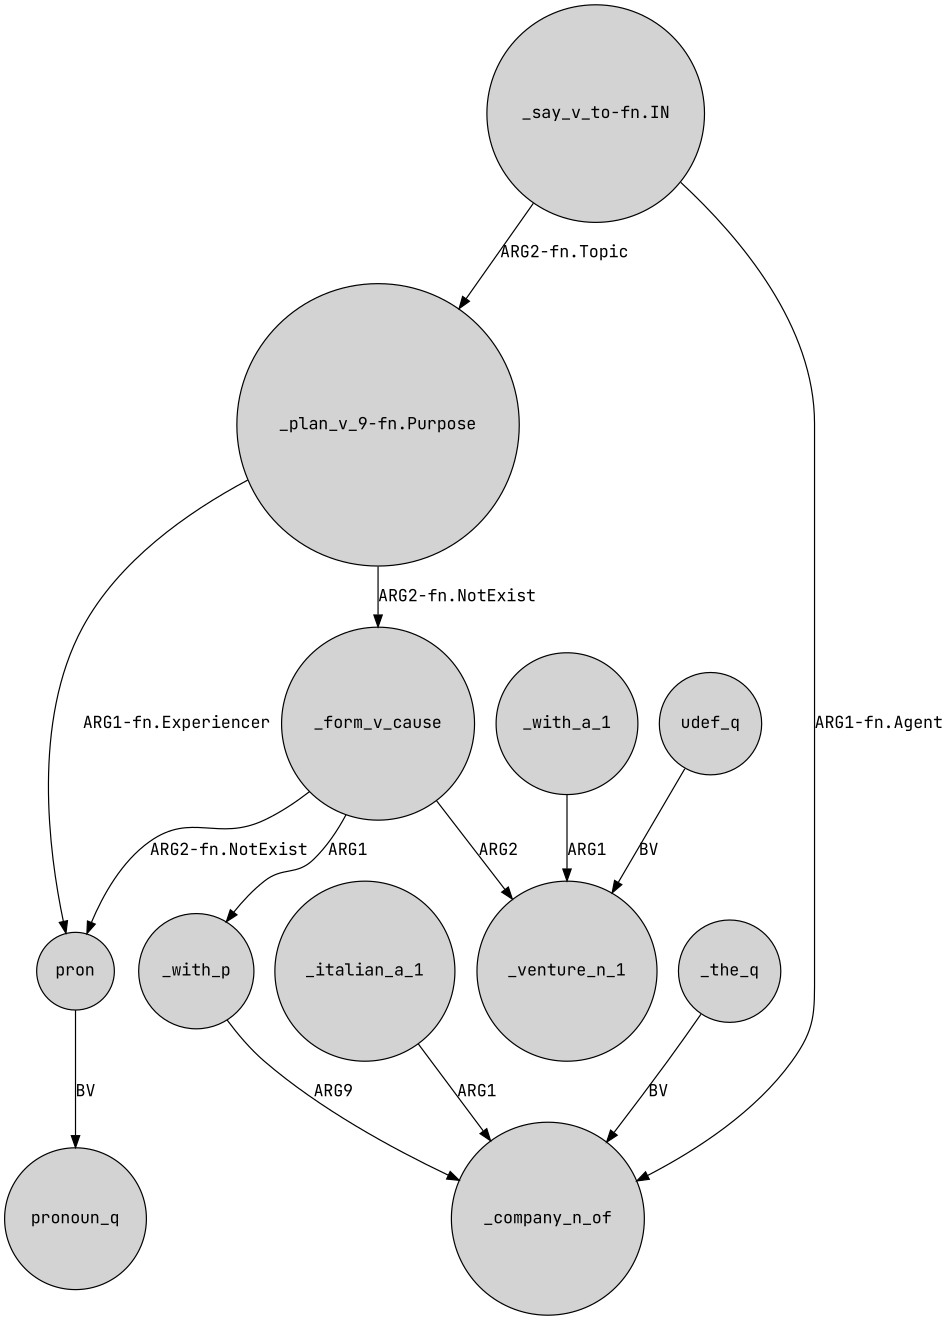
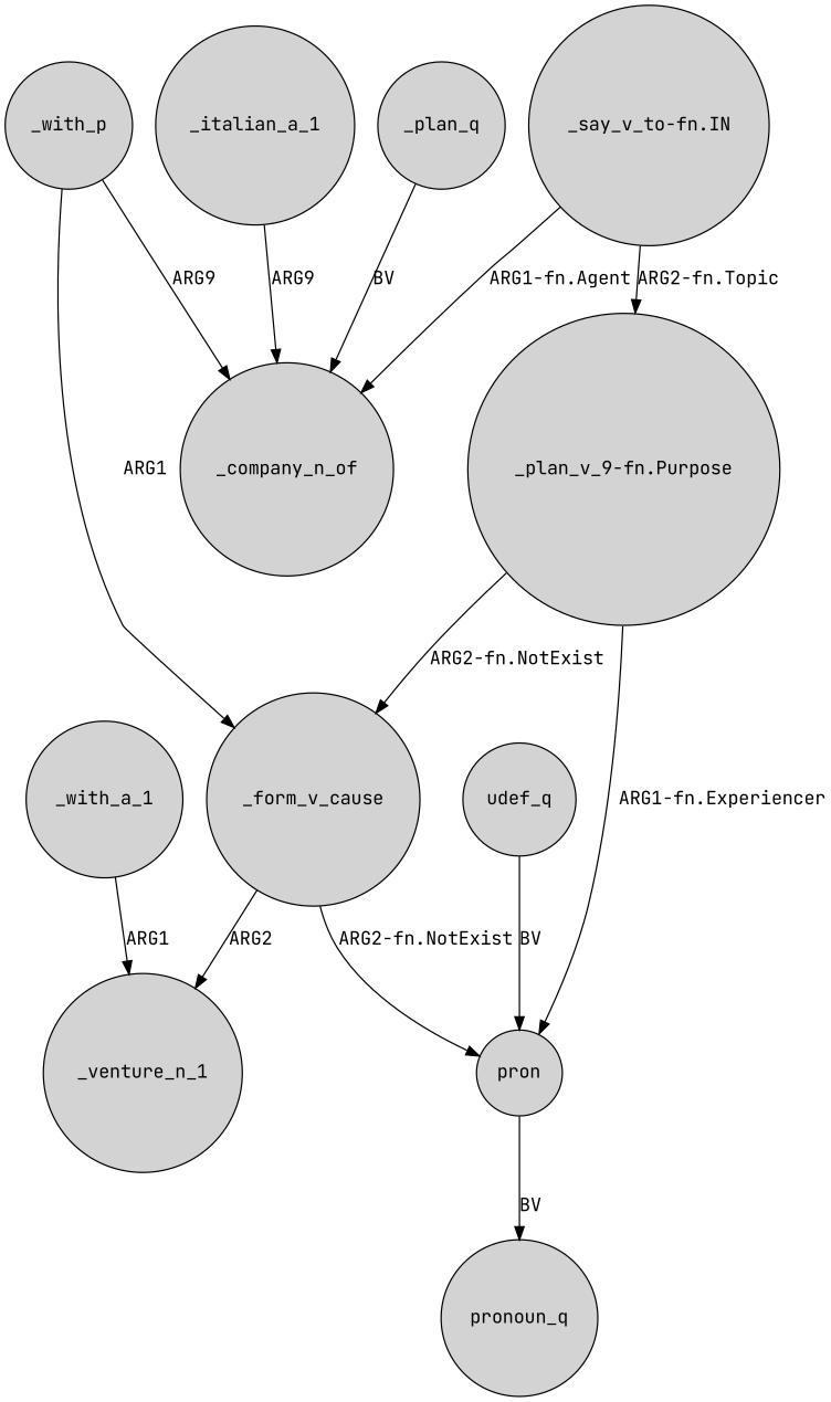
  digraph {
    fontname="JetBrains Mono"
    node [fontname="JetBrains Mono" shape=circle style=filled]
    edge [fontname="JetBrains Mono"]
    n1 [label=_with_a_1]
    _venture_n_1
    "_say_v_to-fn.IN"
    _company_n_of
    n5 [label="_plan_v_9-fn.Purpose"]
    _form_v_cause
    pron
    pronoun_q
    _italian_a_1
    _with_p
    udef_q
-   _the_q
+   _the_q [label=_plan_q]
    n1 -> _venture_n_1 [label=ARG1]
    "_say_v_to-fn.IN" -> _company_n_of [label="ARG1-fn.Agent"]
    "_say_v_to-fn.IN" -> n5 [label="ARG2-fn.Topic"]
    n5 -> _form_v_cause [label="ARG2-fn.NotExist"]
    n5 -> pron [label="ARG1-fn.Experiencer"]
    _form_v_cause -> _venture_n_1 [label=ARG2]
    _form_v_cause -> pron [label="ARG2-fn.NotExist"]
    pron -> pronoun_q [label=BV]
-   _italian_a_1 -> _company_n_of [label=ARG1]
+   _italian_a_1 -> _company_n_of [label=ARG9]
    _with_p -> _company_n_of [label=ARG9]
-   _form_v_cause -> _with_p [label=ARG1]
-   udef_q -> _venture_n_1 [label=BV]
+   _with_p -> _form_v_cause [label=ARG1]
+   udef_q -> pron [label=BV]
    _the_q -> _company_n_of [label=BV]
  }
